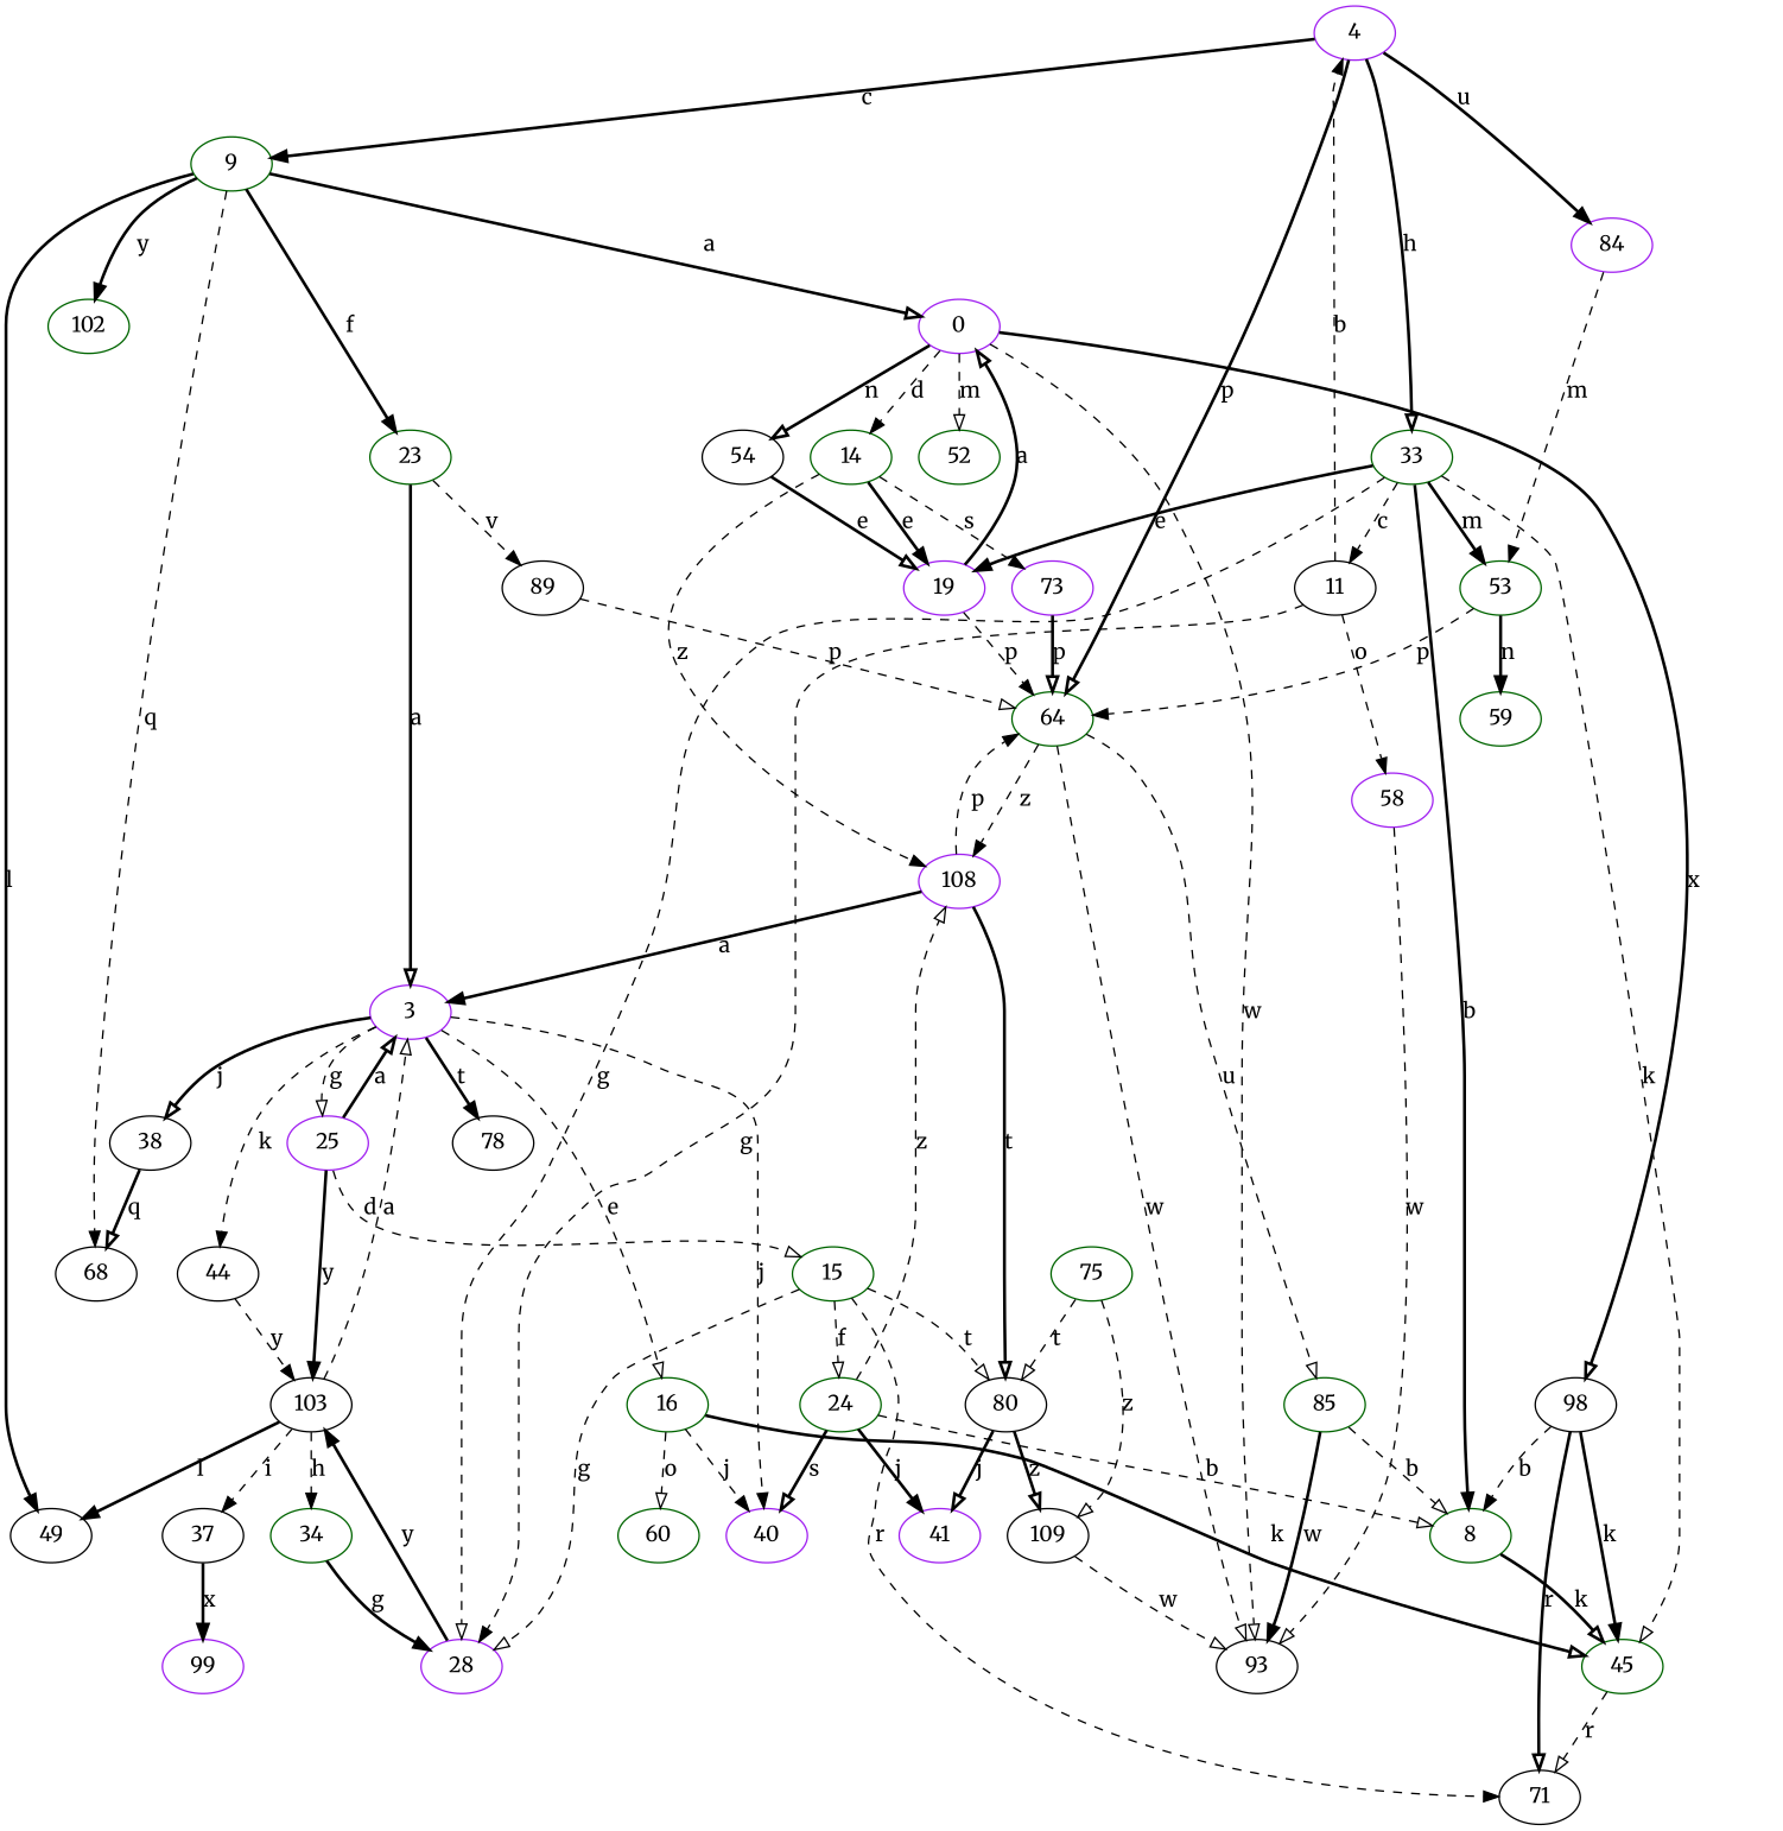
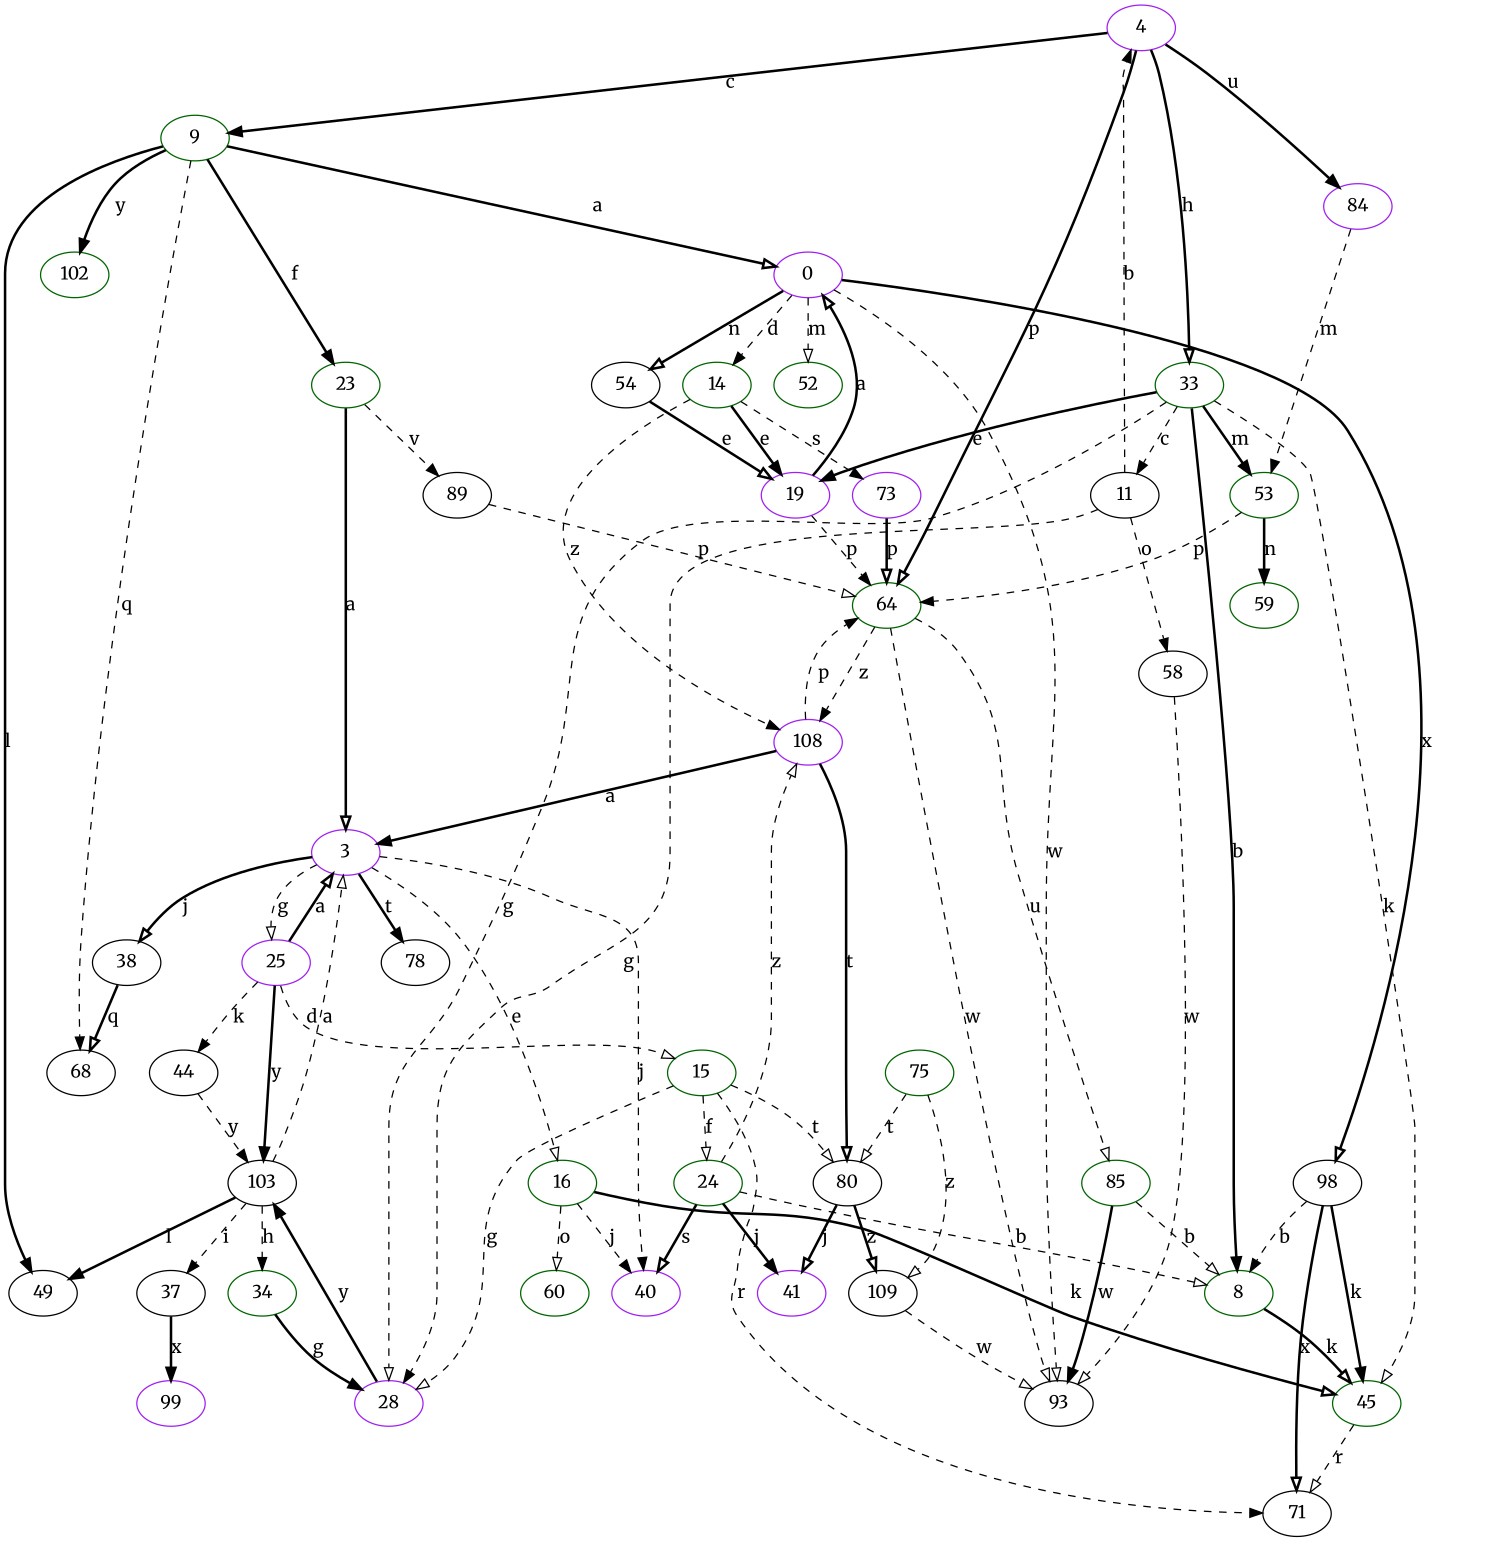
  strict digraph {
    fontname=Merriweather
    node [color=darkgreen fontname=Merriweather]
    edge [arrowhead=onormal fontname=Merriweather style=dashed]
    0 [color=purple]
    52
    54 [color=black]
    93 [color=black]
    98 [color=black]
    14
    19 [color=purple]
    8
    45
    71 [color=black]
    3 [color=purple]
    16
    25 [color=purple]
    38 [color=black]
    40 [color=purple]
    44 [color=black]
    78 [color=black]
    60
    15
    103 [color=black]
    68 [color=black]
    4 [color=purple]
    9
    33
    64
    84 [color=purple]
    23
    49 [color=black]
    102
    11 [color=black]
    28 [color=purple]
    53
    108 [color=purple]
    85
    73 [color=purple]
    89 [color=black]
-   58 [color=purple]
+   58 [color=black]
    80 [color=black]
    24
    41 [color=purple]
    109 [color=black]
    34
    37 [color=black]
    n44 [label=59]
    99 [color=purple]
    75
    0 -> 52 [label=m]
    0 -> 54 [label=n style=bold]
    0 -> 93 [label=w]
    0 -> 98 [label=x style=bold]
    0 -> 14 [arrowhead=normal label=d]
    54 -> 19 [label=e style=bold]
    98 -> 8 [arrowhead=normal label=b]
    98 -> 45 [arrowhead=normal label=k style=bold]
-   98 -> 71 [label=r style=bold]
+   98 -> 71 [label=x style=bold]
    14 -> 19 [arrowhead=normal label=e style=bold]
    14 -> 108 [arrowhead=normal label=z]
    14 -> 73 [arrowhead=normal label=s]
    19 -> 0 [label=a style=bold]
    19 -> 64 [arrowhead=normal label=p]
    8 -> 45 [label=k style=bold]
    45 -> 71 [label=r]
    3 -> 16 [label=e]
    3 -> 25 [label=g]
    3 -> 38 [label=j style=bold]
    3 -> 40 [arrowhead=normal label=j]
-   3 -> 44 [arrowhead=normal label=k]
+   25 -> 44 [arrowhead=normal label=k]
    3 -> 78 [arrowhead=normal label=t style=bold]
    16 -> 45 [label=k style=bold]
    16 -> 40 [arrowhead=normal label=j]
    16 -> 60 [label=o]
    25 -> 3 [label=a style=bold]
    25 -> 15 [label=d]
    25 -> 103 [arrowhead=normal label=y style=bold]
    38 -> 68 [label=q style=bold]
    44 -> 103 [arrowhead=normal label=y]
    15 -> 71 [arrowhead=normal label=r]
    15 -> 28 [label=g]
    15 -> 80 [label=t]
    15 -> 24 [label=f]
    103 -> 3 [label=a]
    103 -> 49 [arrowhead=normal label=l style=bold]
    103 -> 34 [arrowhead=normal label=h]
    103 -> 37 [arrowhead=normal label=i]
    4 -> 9 [arrowhead=normal label=c style=bold]
    4 -> 33 [label=h style=bold]
    4 -> 64 [label=p style=bold]
    4 -> 84 [arrowhead=normal label=u style=bold]
    9 -> 0 [label=a style=bold]
    9 -> 68 [arrowhead=normal label=q]
    9 -> 23 [arrowhead=normal label=f style=bold]
    9 -> 49 [arrowhead=normal label=l style=bold]
    9 -> 102 [arrowhead=normal label=y style=bold]
    33 -> 19 [arrowhead=normal label=e style=bold]
    33 -> 8 [arrowhead=normal label=b style=bold]
    33 -> 45 [label=k]
    33 -> 11 [arrowhead=normal label=c]
    33 -> 28 [label=g]
    33 -> 53 [arrowhead=normal label=m style=bold]
    64 -> 93 [label=w]
    64 -> 108 [arrowhead=normal label=z]
    64 -> 85 [label=u]
    84 -> 53 [arrowhead=normal label=m]
    23 -> 3 [label=a style=bold]
    23 -> 89 [arrowhead=normal label=v]
    11 -> 4 [arrowhead=normal label=b]
    11 -> 28 [arrowhead=normal label=g]
    11 -> 58 [arrowhead=normal label=o]
    28 -> 103 [arrowhead=normal label=y style=bold]
    53 -> 64 [arrowhead=normal label=p]
    53 -> n44 [arrowhead=normal label=n style=bold]
    108 -> 3 [arrowhead=normal label=a style=bold]
    108 -> 64 [arrowhead=normal label=p]
    108 -> 80 [label=t style=bold]
    85 -> 93 [arrowhead=normal label=w style=bold]
    85 -> 8 [label=b]
    73 -> 64 [label=p style=bold]
    89 -> 64 [label=p]
    58 -> 93 [label=w]
    80 -> 41 [label=j style=bold]
    80 -> 109 [label=z style=bold]
    24 -> 8 [label=b]
    24 -> 40 [label=s style=bold]
    24 -> 108 [label=z]
    24 -> 41 [arrowhead=normal label=j style=bold]
    109 -> 93 [label=w]
    34 -> 28 [arrowhead=normal label=g style=bold]
    37 -> 99 [arrowhead=normal label=x style=bold]
    75 -> 80 [label=t]
    75 -> 109 [label=z]
  }
